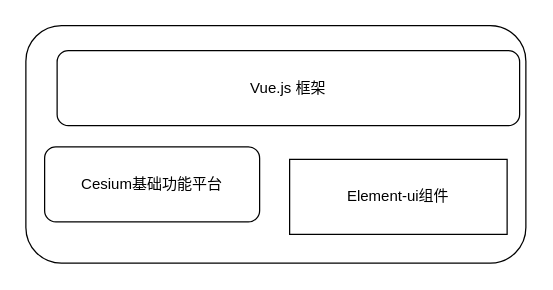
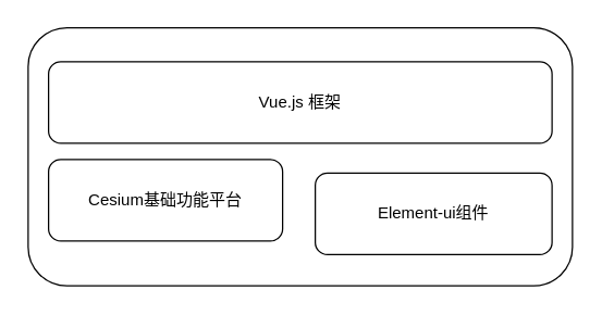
  <mxCell id="0" />
  <mxCell id="1" parent="0" />
  <mxCell id="2" value="" style="rounded=1;whiteSpace=wrap;html=1;" parent="1" vertex="1"><mxGeometry x="20" y="20" width="400" height="190" as="geometry" /></mxCell>
- <mxCell id="3" value="Vue.js 框架" style="rounded=1;whiteSpace=wrap;html=1;" parent="1" vertex="1"><mxGeometry x="45" y="40" width="370" height="60" as="geometry" /></mxCell>
+ <mxCell id="3" value="Vue.js 框架" style="rounded=1;whiteSpace=wrap;html=1;" parent="1" vertex="1"><mxGeometry x="35" y="45" width="370" height="60" as="geometry" /></mxCell>
  <mxCell id="4" value="Cesium基础功能平台" style="rounded=1;whiteSpace=wrap;html=1;" parent="1" vertex="1"><mxGeometry x="35" y="117" width="172" height="60" as="geometry" /></mxCell>
- <mxCell id="5" value="Element-ui组件" style="whiteSpace=wrap;html=1;rounded=0;" parent="1" vertex="1"><mxGeometry x="231" y="127" width="174" height="60" as="geometry" /></mxCell>
+ <mxCell id="5" value="Element-ui组件" style="rounded=1;whiteSpace=wrap;html=1;" parent="1" vertex="1"><mxGeometry x="231" y="127" width="174" height="60" as="geometry" /></mxCell>
